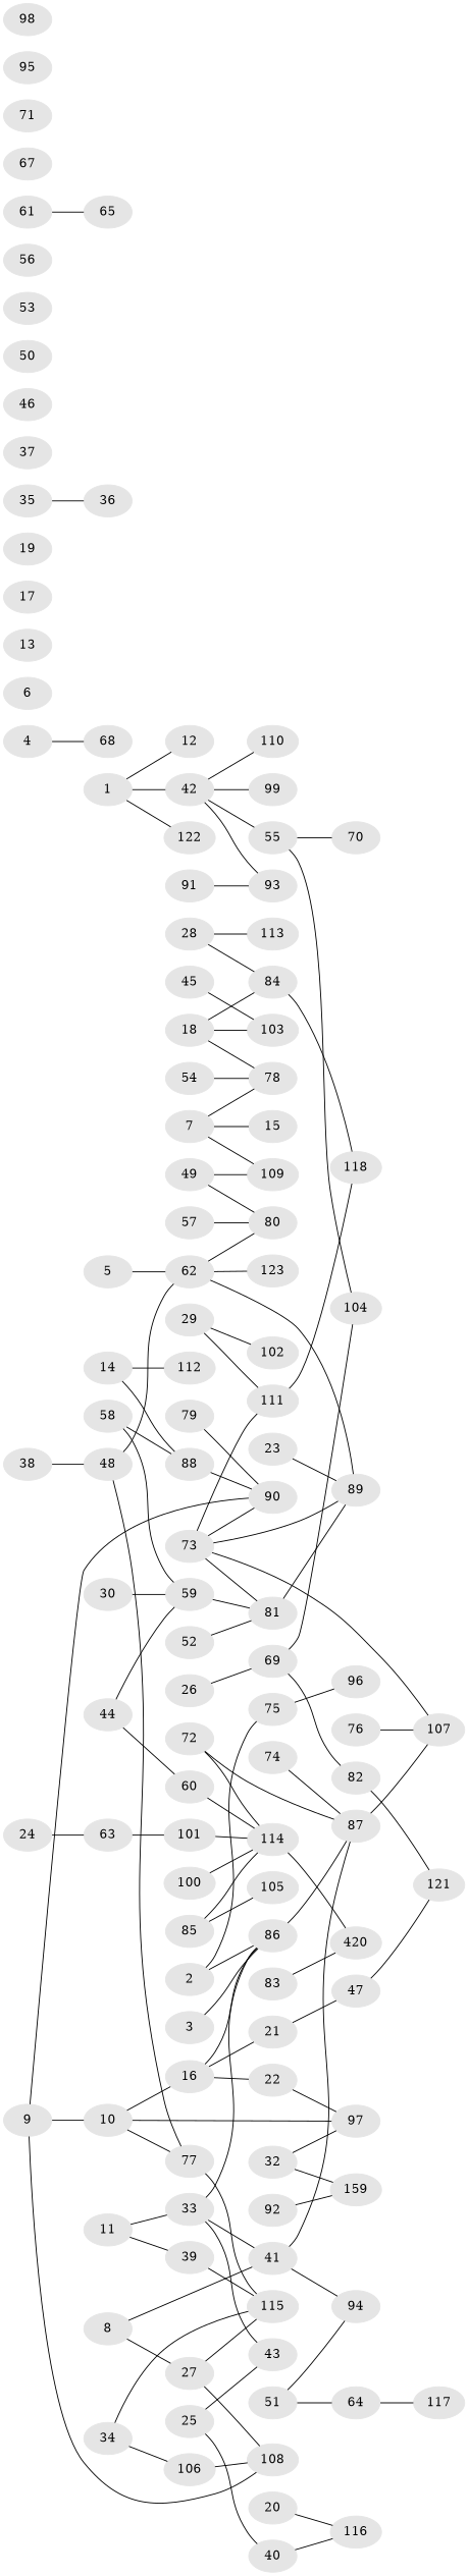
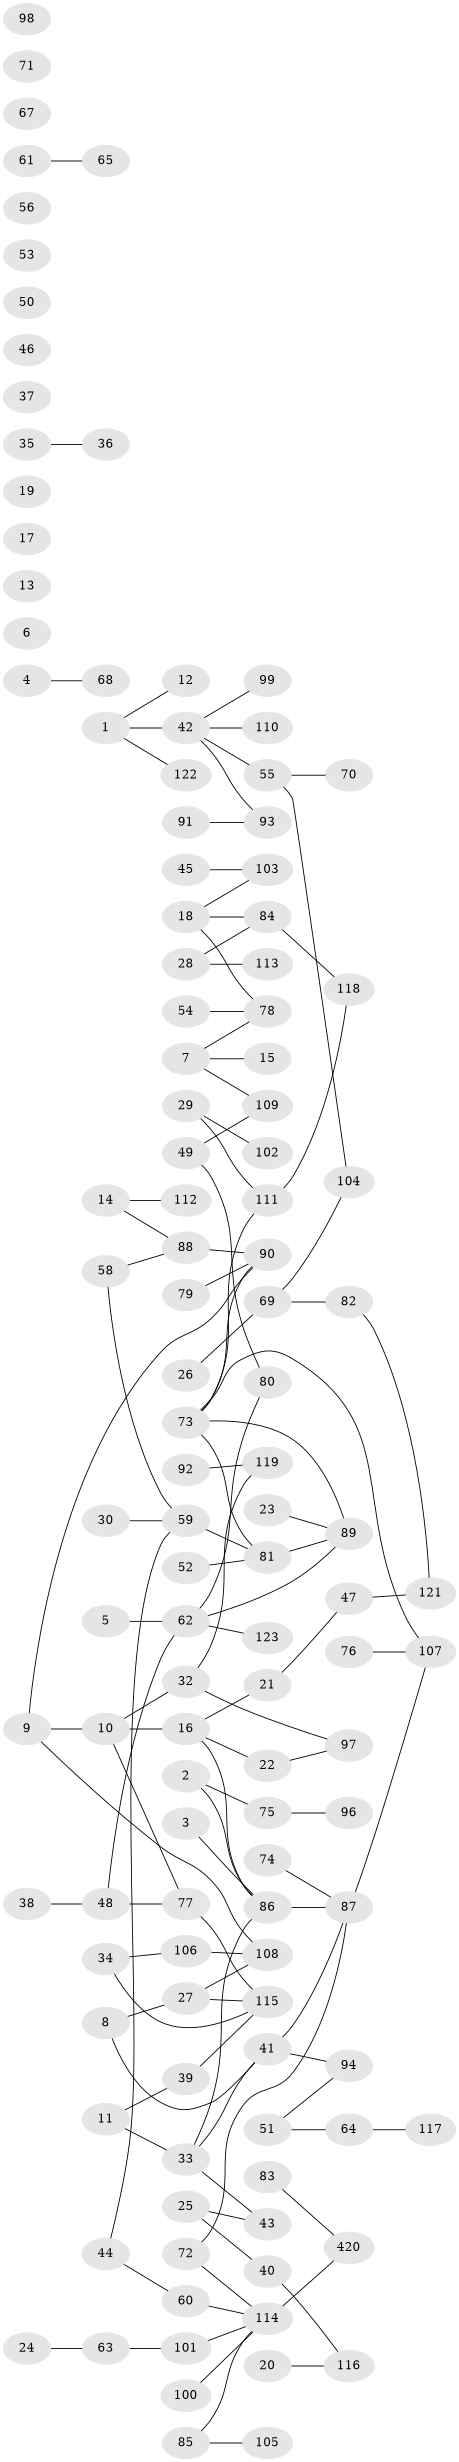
  graph {
    rankdir=LR
    node [color=gray90 style=filled]
    1
    12
    42
    122
    55
    93
    99
    110
    2
    75
    86
    96
    87
    3
    4
    68
    5
    62
    89
    80
    123
    6
    7
    15
    78
    109
    8
    27
    41
    108
    115
    94
    9
    10
    90
    16
    77
    97
    21
    22
    11
    33
    39
    43
    13
    14
    88
    112
    47
    17
    18
    84
    103
    118
    19
    20
    116
    121
    23
    24
    63
    101
    25
    40
    26
    69
    104
    82
    28
    113
    29
    102
    111
    30
    59
    81
    32
-   119 [label=159]
+   119
    34
    106
    35
    36
    37
    38
    48
    107
    70
    44
    60
    114
    45
    46
    49
    50
    51
    64
    117
    52
    53
    54
    56
-   57
    58
    n104 [label=420]
    61
    65
    67
    71
    72
    73
    74
    76
    79
    83
    85
    105
    91
    92
-   95
    98
    100
    1 -- 12
    1 -- 42
    1 -- 122
    42 -- 55
    42 -- 93
    42 -- 99
    42 -- 110
    55 -- 104
    55 -- 70
    2 -- 75
    2 -- 86
    75 -- 96
    86 -- 87
    87 -- 107
    3 -- 86
    4 -- 68
    5 -- 62
    62 -- 89
    62 -- 80
    62 -- 123
    7 -- 15
    7 -- 78
    7 -- 109
    8 -- 27
    8 -- 41
    27 -- 108
    27 -- 115
    41 -- 87
    41 -- 94
    9 -- 108
    9 -- 10
    9 -- 90
    10 -- 16
    10 -- 77
-   10 -- 97
+   10 -- 32
    16 -- 86
    16 -- 21
    16 -- 22
    77 -- 115
    21 -- 47
    22 -- 97
    11 -- 33
    11 -- 39
    33 -- 86
    33 -- 41
    33 -- 43
    39 -- 115
    14 -- 88
    14 -- 112
    88 -- 90
    47 -- 121
    18 -- 78
    18 -- 84
    18 -- 103
    84 -- 118
    20 -- 116
    23 -- 89
    24 -- 63
    63 -- 101
    101 -- 114
    25 -- 43
    25 -- 40
    40 -- 116
    26 -- 69
    69 -- 104
    69 -- 82
    82 -- 121
    28 -- 84
    28 -- 113
    29 -- 102
    29 -- 111
    111 -- 118
    30 -- 59
    59 -- 81
    81 -- 89
    32 -- 97
    32 -- 119
    34 -- 115
    34 -- 106
    106 -- 108
    35 -- 36
    38 -- 48
    48 -- 62
    48 -- 77
    44 -- 59
    44 -- 60
    60 -- 114
    114 -- n104
    45 -- 103
    49 -- 80
    49 -- 109
    51 -- 94
    51 -- 64
    64 -- 117
    52 -- 81
    54 -- 78
-   57 -- 80
    58 -- 88
    58 -- 59
    61 -- 65
    72 -- 87
    72 -- 114
    73 -- 89
    73 -- 90
    73 -- 111
    73 -- 81
    73 -- 107
    74 -- 87
    76 -- 107
    79 -- 90
    83 -- n104
    85 -- 114
    85 -- 105
    91 -- 93
    92 -- 119
    100 -- 114
  }
